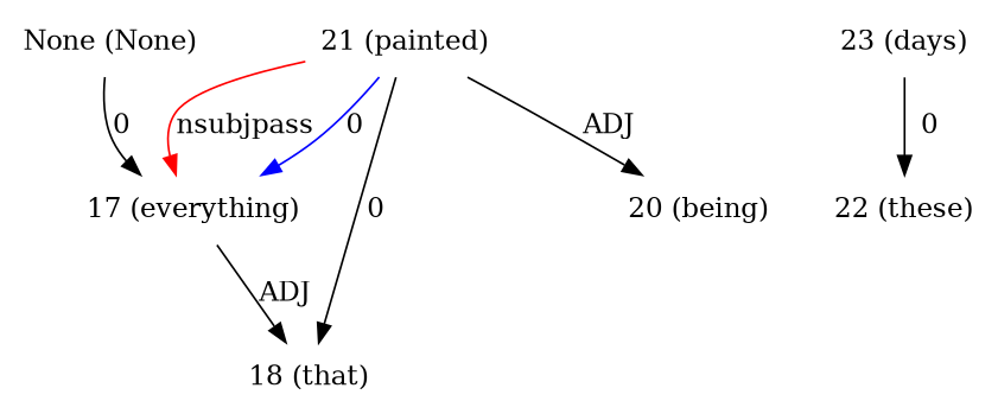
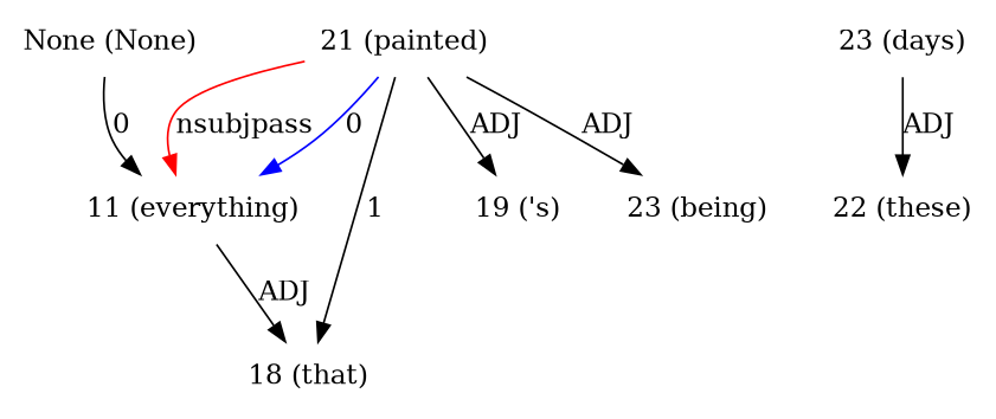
  digraph {
    node [shape=plaintext]
    edge [dir=forward]
    n1 [label="None (None)"]
-   n2 [label="17 (everything)"]
+   n2 [label="11 (everything)"]
    n3 [label="18 (that)"]
    n4 [label="21 (painted)"]
-   n6 [label="20 (being)"]
+   n5 [label="19 ('s)"]
+   n6 [label="23 (being)"]
    n7 [label="23 (days)"]
    n8 [label="22 (these)"]
    n1 -> n2 [label=0]
    n2 -> n3 [label=ADJ]
    n4 -> n2 [color=red label=nsubjpass]
    n4 -> n2 [color=blue label=0]
-   n4 -> n3 [label=0]
+   n4 -> n3 [label=1]
+   n4 -> n5 [label=ADJ]
    n4 -> n6 [label=ADJ]
-   n7 -> n8 [label=0]
+   n7 -> n8 [label=ADJ]
  }
